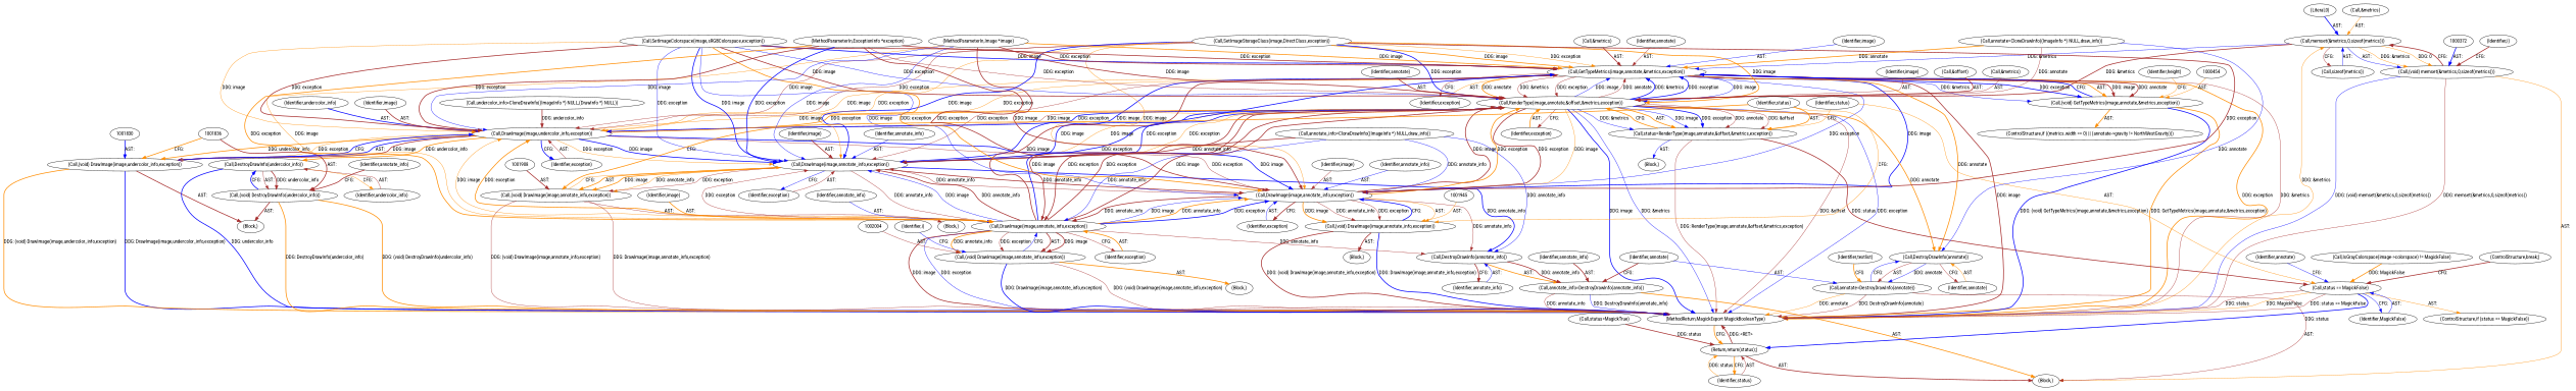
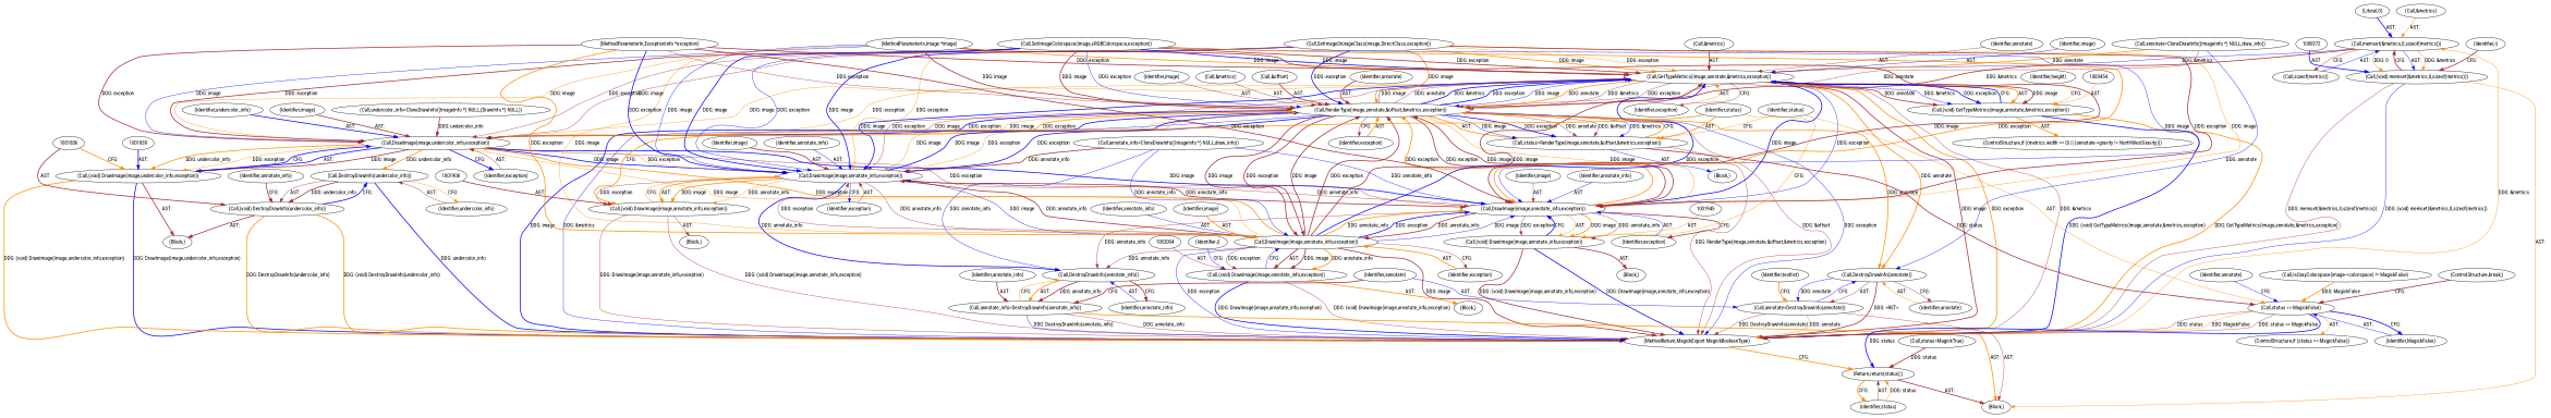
  digraph {
    fontname="Roboto Condensed"
    node [fontname="Roboto Condensed"]
    edge [color=brown fontname="Roboto Condensed" style=bold]
    n1 [label="(Call,memset(&metrics,0,sizeof(metrics)))"]
    n2 [label="(Call,(void) memset(&metrics,0,sizeof(metrics)))"]
    n3 [label="(Call,GetTypeMetrics(image,annotate,&metrics,exception))"]
    n4 [label="(Call,RenderType(image,annotate,&offset,&metrics,exception))"]
    n5 [label="(Call,sizeof(metrics))"]
    n6 [label="(MethodReturn,MagickExport MagickBooleanType)"]
    n7 [label="(Block,)"]
    n8 [label="(Call,(void) GetTypeMetrics(image,annotate,&metrics,exception))"]
    n9 [label="(Call,DrawImage(image,undercolor_info,exception))"]
    n10 [label="(Call,DrawImage(image,annotate_info,exception))"]
    n11 [label="(Call,DrawImage(image,annotate_info,exception))"]
    n12 [label="(Call,DestroyDrawInfo(annotate))"]
    n13 [label="(Identifier,exception)"]
    n14 [label="(Call,DrawImage(image,annotate_info,exception))"]
    n15 [label="(Call,status=RenderType(image,annotate,&offset,&metrics,exception))"]
    n16 [label="(Identifier,exception)"]
    n17 [label="(Return,return(status);)"]
    n18 [label="(ControlStructure,if ((metrics.width == 0) || (annotate->gravity != NorthWestGravity)))"]
    n19 [label="(Call,(void) DrawImage(image,undercolor_info,exception))"]
    n20 [label="(Call,DestroyDrawInfo(undercolor_info))"]
    n21 [label="(Identifier,exception)"]
    n22 [label="(Call,(void) DrawImage(image,annotate_info,exception))"]
    n23 [label="(Call,DestroyDrawInfo(annotate_info))"]
    n24 [label="(Identifier,exception)"]
    n25 [label="(Call,(void) DrawImage(image,annotate_info,exception))"]
    n26 [label="(Identifier,exception)"]
    n27 [label="(Call,annotate=DestroyDrawInfo(annotate))"]
    n28 [label="(Identifier,annotate)"]
    n29 [label="(Block,)"]
    n30 [label="(Call,(void) DestroyDrawInfo(undercolor_info))"]
    n31 [label="(Identifier,undercolor_info)"]
    n32 [label="(Block,)"]
    n33 [label="(Call,(void) DrawImage(image,annotate_info,exception))"]
    n34 [label="(Identifier,exception)"]
    n35 [label="(Call,annotate_info=DestroyDrawInfo(annotate_info))"]
    n36 [label="(Identifier,annotate_info)"]
    n37 [label="(Block,)"]
    n38 [label="(Call,status == MagickFalse)"]
    n39 [label="(Block,)"]
    n40 [label="(ControlStructure,if (status == MagickFalse))"]
    n41 [label="(Identifier,MagickFalse)"]
    n42 [label="(Identifier,status)"]
    n43 [label="(Block,)"]
    n44 [label="(Identifier,textlist)"]
    n45 [label="(Identifier,image)"]
    n46 [label="(Call,IsGrayColorspace(image->colorspace) != MagickFalse)"]
    n47 [label="(Call,annotate_info=CloneDrawInfo((ImageInfo *) NULL,draw_info))"]
    n48 [label="(Call,&metrics)"]
    n49 [label="(Identifier,status)"]
    n50 [label="(Identifier,annotate_info)"]
    n51 [label="(Call,SetImageStorageClass(image,DirectClass,exception))"]
    n52 [label="(Call,annotate=CloneDrawInfo((ImageInfo *) NULL,draw_info))"]
    n53 [label="(Call,&offset)"]
    n54 [label="(Identifier,annotate_info)"]
    n55 [label="(Identifier,annotate_info)"]
    n56 [label="(Identifier,undercolor_info)"]
    n57 [label="(Identifier,image)"]
    n58 [label="(Identifier,image)"]
    n59 [label="(Literal,0)"]
    n60 [label="(Identifier,image)"]
    n61 [label="(Call,&metrics)"]
    n62 [label="(ControlStructure,break;)"]
    n63 [label="(Call,SetImageColorspace(image,sRGBColorspace,exception))"]
    n64 [label="(Call,undercolor_info=CloneDrawInfo((ImageInfo *) NULL,(DrawInfo *) NULL))"]
    n65 [label="(MethodParameterIn,Image *image)"]
    n66 [label="(Identifier,annotate_info)"]
    n67 [label="(Identifier,i)"]
    n68 [label="(Identifier,annotate)"]
    n69 [label="(Identifier,status)"]
    n70 [label="(Call,status=MagickTrue)"]
    n71 [label="(Identifier,annotate)"]
    n72 [label="(Identifier,annotate_info)"]
    n73 [label="(Identifier,i)"]
    n74 [label="(Identifier,image)"]
    n75 [label="(Identifier,height)"]
    n76 [label="(Identifier,annotate)"]
    n77 [label="(Identifier,annotate)"]
    n78 [label="(Call,&metrics)"]
    n79 [label="(MethodParameterIn,ExceptionInfo *exception)"]
    n80 [label="(Identifier,image)"]
    1000372
    1000454
    1001830
    1001836
    1001908
    1001945
    1002004
    n1 -> n2 [color=blue label="AST: " style=solid]
    n1 -> n2 [color=darkorange label="DDG: &metrics" style=solid]
    n1 -> n2 [color=darkorange label="DDG: 0" style=solid]
    n1 -> n3 [color=blue label="DDG: &metrics" style=solid]
    n1 -> n4 [label="DDG: &metrics"]
    n1 -> n5 [label="CFG: " style=solid]
    n2 -> n1 [label="CFG: "]
    n2 -> n6 [label="DDG: memset(&metrics,0,sizeof(metrics))" style=solid]
    n2 -> n6 [color=blue label="DDG: (void) memset(&metrics,0,sizeof(metrics))" style=solid]
    n2 -> n7 [color=darkorange label="AST: " style=solid]
    n3 -> n4 [color=blue label="DDG: image" style=solid]
    n3 -> n4 [color=darkorange label="DDG: annotate"]
    n3 -> n4 [label="DDG: &metrics" style=solid]
    n3 -> n4 [label="DDG: exception" style=solid]
    n3 -> n6 [color=darkorange label="DDG: exception"]
    n3 -> n6 [label="DDG: &metrics" style=solid]
    n3 -> n6 [label="DDG: image"]
    n3 -> n8 [color=darkorange label="AST: "]
    n3 -> n8 [label="DDG: image"]
    n3 -> n8 [label="DDG: annotate"]
    n3 -> n8 [color=blue label="DDG: &metrics" style=solid]
    n3 -> n8 [color=blue label="DDG: exception"]
    n3 -> n9 [color=darkorange label="DDG: image" style=solid]
    n3 -> n9 [color=darkorange label="DDG: exception" style=solid]
    n3 -> n10 [color=blue label="DDG: image"]
    n3 -> n10 [label="DDG: exception" style=solid]
    n3 -> n11 [color=blue label="DDG: image"]
    n3 -> n11 [color=blue label="DDG: exception" style=solid]
    n3 -> n12 [color=darkorange label="DDG: annotate"]
    n3 -> n13 [label="CFG: " style=solid]
    n4 -> n3 [color=blue label="DDG: image" style=solid]
    n4 -> n3 [label="DDG: annotate" style=solid]
    n4 -> n3 [color=blue label="DDG: &metrics"]
    n4 -> n3 [color=blue label="DDG: exception"]
    n4 -> n6 [label="DDG: &offset" style=solid]
    n4 -> n6 [color=blue label="DDG: exception" style=solid]
    n4 -> n6 [color=blue label="DDG: image"]
    n4 -> n6 [color=blue label="DDG: &metrics" style=solid]
    n4 -> n9 [label="DDG: image" style=solid]
    n4 -> n9 [color=blue label="DDG: exception"]
    n4 -> n10 [color=darkorange label="DDG: image" style=solid]
    n4 -> n10 [color=blue label="DDG: exception"]
    n4 -> n11 [color=darkorange label="DDG: image" style=solid]
    n4 -> n11 [label="DDG: exception"]
    n4 -> n12 [color=darkorange label="DDG: annotate"]
    n4 -> n14 [label="DDG: image"]
    n4 -> n14 [label="DDG: exception"]
    n4 -> n15 [color=darkorange label="AST: "]
    n4 -> n15 [color=blue label="DDG: image" style=solid]
    n4 -> n15 [color=blue label="DDG: exception"]
    n4 -> n15 [label="DDG: annotate" style=solid]
    n4 -> n15 [label="DDG: &offset" style=solid]
    n4 -> n15 [color=blue label="DDG: &metrics" style=solid]
    n4 -> n16 [label="CFG: " style=solid]
    n5 -> n1 [color=blue label="AST: " style=solid]
    n6 -> n1 [color=darkorange label="DDG: &metrics" style=solid]
    n6 -> n17 [color=darkorange label="CFG: "]
    n8 -> n3 [color=blue label="CFG: "]
    n8 -> n6 [color=darkorange label="DDG: GetTypeMetrics(image,annotate,&metrics,exception)"]
    n8 -> n6 [color=blue label="DDG: (void) GetTypeMetrics(image,annotate,&metrics,exception)"]
    n8 -> n18 [color=darkorange label="AST: "]
    n9 -> n4 [color=darkorange label="DDG: image" style=solid]
    n9 -> n4 [color=darkorange label="DDG: exception"]
    n9 -> n10 [color=blue label="DDG: image"]
    n9 -> n10 [color=darkorange label="DDG: exception" style=solid]
    n9 -> n11 [color=blue label="DDG: image"]
    n9 -> n11 [label="DDG: exception" style=solid]
    n9 -> n19 [color=blue label="AST: "]
    n9 -> n19 [label="DDG: image"]
    n9 -> n19 [color=darkorange label="DDG: undercolor_info"]
    n9 -> n19 [color=darkorange label="DDG: exception" style=solid]
    n9 -> n20 [color=darkorange label="DDG: undercolor_info"]
    n9 -> n21 [color=blue label="CFG: "]
    n10 -> n4 [color=blue label="DDG: image"]
    n10 -> n4 [color=darkorange label="DDG: exception" style=solid]
    n10 -> n11 [label="DDG: annotate_info"]
    n10 -> n14 [label="DDG: annotate_info" style=solid]
    n10 -> n22 [color=darkorange label="AST: "]
    n10 -> n22 [color=darkorange label="DDG: image"]
    n10 -> n22 [color=darkorange label="DDG: annotate_info" style=solid]
    n10 -> n22 [label="DDG: exception" style=solid]
    n10 -> n23 [color=blue label="DDG: annotate_info"]
    n10 -> n24 [color=blue label="CFG: " style=solid]
    n11 -> n4 [label="DDG: image"]
    n11 -> n4 [color=darkorange label="DDG: exception"]
    n11 -> n10 [label="DDG: annotate_info" style=solid]
    n11 -> n14 [label="DDG: annotate_info"]
    n11 -> n23 [label="DDG: annotate_info" style=solid]
    n11 -> n25 [color=darkorange label="AST: " style=solid]
    n11 -> n25 [color=darkorange label="DDG: image"]
    n11 -> n25 [label="DDG: annotate_info" style=solid]
    n11 -> n25 [label="DDG: exception" style=solid]
    n11 -> n26 [label="CFG: "]
    n12 -> n27 [label="AST: " style=solid]
    n12 -> n27 [color=blue label="DDG: annotate" style=solid]
    n12 -> n28 [label="CFG: " style=solid]
    n13 -> n3 [color=darkorange label="AST: " style=solid]
    n14 -> n3 [label="DDG: image"]
    n14 -> n3 [color=blue label="DDG: exception"]
    n14 -> n4 [label="DDG: image"]
    n14 -> n4 [label="DDG: exception"]
    n14 -> n6 [color=blue label="DDG: exception" style=solid]
    n14 -> n6 [label="DDG: image"]
    n14 -> n9 [color=darkorange label="DDG: image" style=solid]
    n14 -> n9 [color=darkorange label="DDG: exception"]
    n14 -> n10 [color=blue label="DDG: image" style=solid]
    n14 -> n10 [label="DDG: annotate_info"]
    n14 -> n10 [label="DDG: exception" style=solid]
    n14 -> n11 [color=blue label="DDG: image" style=solid]
    n14 -> n11 [color=darkorange label="DDG: annotate_info"]
    n14 -> n11 [color=blue label="DDG: exception"]
    n14 -> n23 [label="DDG: annotate_info" style=solid]
    n14 -> n33 [label="AST: "]
    n14 -> n33 [label="DDG: image"]
    n14 -> n33 [color=darkorange label="DDG: annotate_info"]
    n14 -> n33 [label="DDG: exception" style=solid]
    n14 -> n34 [label="CFG: " style=solid]
    n15 -> n4 [color=darkorange label="CFG: "]
    n15 -> n6 [label="DDG: RenderType(image,annotate,&offset,&metrics,exception)" style=solid]
    n15 -> n38 [label="DDG: status"]
    n15 -> n39 [color=blue label="AST: " style=solid]
    n16 -> n4 [color=darkorange label="AST: "]
-   n17 -> n6 [label="DDG: <RET>"]
+   n12 -> n6 [label="DDG: <RET>"]
    n17 -> n7 [label="AST: "]
    n17 -> n42 [color=darkorange label="CFG: "]
    n19 -> n6 [color=blue label="DDG: DrawImage(image,undercolor_info,exception)"]
    n19 -> n6 [color=darkorange label="DDG: (void) DrawImage(image,undercolor_info,exception)"]
    n19 -> n9 [color=blue label="CFG: "]
    n19 -> n29 [label="AST: "]
    n20 -> n6 [color=blue label="DDG: undercolor_info"]
    n20 -> n30 [label="AST: " style=solid]
    n20 -> n30 [label="DDG: undercolor_info"]
    n20 -> n31 [color=darkorange label="CFG: " style=solid]
    n21 -> n9 [label="AST: " style=solid]
    n22 -> n6 [label="DDG: (void) DrawImage(image,annotate_info,exception)" style=solid]
    n22 -> n6 [label="DDG: DrawImage(image,annotate_info,exception)" style=solid]
    n22 -> n10 [color=darkorange label="CFG: " style=solid]
    n22 -> n32 [label="AST: " style=solid]
    n23 -> n35 [color=darkorange label="AST: "]
    n23 -> n35 [label="DDG: annotate_info"]
    n23 -> n36 [label="CFG: "]
    n24 -> n10 [label="AST: " style=solid]
    n25 -> n6 [color=blue label="DDG: DrawImage(image,annotate_info,exception)"]
    n25 -> n6 [label="DDG: (void) DrawImage(image,annotate_info,exception)"]
    n25 -> n11 [color=blue label="CFG: "]
    n25 -> n37 [label="AST: "]
    n26 -> n11 [color=blue label="AST: " style=solid]
    n27 -> n6 [label="DDG: DestroyDrawInfo(annotate)" style=solid]
    n27 -> n6 [color=darkorange label="DDG: annotate" style=solid]
    n27 -> n7 [label="AST: " style=solid]
    n27 -> n12 [color=blue label="CFG: " style=solid]
    n28 -> n12 [color=darkorange label="AST: " style=solid]
    n30 -> n6 [color=darkorange label="DDG: DestroyDrawInfo(undercolor_info)"]
    n30 -> n6 [color=darkorange label="DDG: (void) DestroyDrawInfo(undercolor_info)"]
    n30 -> n20 [color=blue label="CFG: "]
    n30 -> n29 [label="AST: "]
    n31 -> n20 [label="AST: " style=solid]
    n33 -> n6 [color=blue label="DDG: DrawImage(image,annotate_info,exception)"]
    n33 -> n6 [label="DDG: (void) DrawImage(image,annotate_info,exception)" style=solid]
    n33 -> n14 [color=blue label="CFG: " style=solid]
    n33 -> n43 [color=darkorange label="AST: "]
    n34 -> n14 [color=darkorange label="AST: "]
    n35 -> n6 [label="DDG: annotate_info" style=solid]
    n35 -> n6 [color=blue label="DDG: DestroyDrawInfo(annotate_info)" style=solid]
    n35 -> n7 [color=darkorange label="AST: "]
+   n35 -> n23 [color=darkorange label="CFG: " style=solid]
    n36 -> n23 [color=blue label="AST: " style=solid]
    n38 -> n6 [label="DDG: status" style=solid]
    n38 -> n6 [color=darkorange label="DDG: MagickFalse" style=solid]
    n38 -> n6 [label="DDG: status == MagickFalse" style=solid]
    n38 -> n17 [color=blue label="DDG: status"]
    n38 -> n40 [color=darkorange label="AST: " style=solid]
-   n38 -> n41 [color=blue label="CFG: " style=solid]
+   n38 -> n41 [color=blue label="CFG: "]
    n41 -> n38 [color=blue label="AST: " style=solid]
    n42 -> n17 [label="AST: " style=solid]
    n42 -> n17 [color=darkorange label="DDG: status" style=solid]
    n44 -> n27 [color=darkorange label="CFG: "]
    n45 -> n10 [label="AST: "]
    n46 -> n38 [color=darkorange label="DDG: MagickFalse"]
    n47 -> n10 [label="DDG: annotate_info"]
    n47 -> n11 [color=blue label="DDG: annotate_info" style=solid]
    n47 -> n14 [color=blue label="DDG: annotate_info" style=solid]
    n47 -> n23 [color=blue label="DDG: annotate_info" style=solid]
    n48 -> n4 [label="AST: " style=solid]
    n49 -> n15 [color=darkorange label="CFG: " style=solid]
    n49 -> n38 [color=darkorange label="AST: " style=solid]
    n50 -> n35 [label="AST: "]
    n51 -> n3 [color=darkorange label="DDG: image"]
    n51 -> n3 [color=darkorange label="DDG: exception" style=solid]
    n51 -> n4 [color=darkorange label="DDG: image"]
    n51 -> n4 [color=blue label="DDG: exception"]
    n51 -> n9 [label="DDG: image" style=solid]
    n51 -> n9 [label="DDG: exception" style=solid]
    n51 -> n10 [color=blue label="DDG: image"]
    n51 -> n10 [color=darkorange label="DDG: exception" style=solid]
    n51 -> n11 [color=darkorange label="DDG: image" style=solid]
    n51 -> n11 [label="DDG: exception"]
    n52 -> n3 [color=darkorange label="DDG: annotate"]
    n52 -> n4 [label="DDG: annotate" style=solid]
    n52 -> n12 [color=blue label="DDG: annotate" style=solid]
    n53 -> n4 [label="AST: "]
    n54 -> n14 [color=blue label="AST: " style=solid]
    n55 -> n10 [color=blue label="AST: " style=solid]
    n56 -> n9 [color=blue label="AST: "]
    n57 -> n14 [color=darkorange label="AST: "]
    n58 -> n9 [label="AST: "]
    n59 -> n1 [color=blue label="AST: "]
    n60 -> n11 [label="AST: " style=solid]
    n61 -> n3 [label="AST: "]
    n62 -> n38 [label="CFG: "]
    n63 -> n3 [color=blue label="DDG: image"]
    n63 -> n3 [label="DDG: exception"]
    n63 -> n4 [label="DDG: image"]
    n63 -> n4 [color=blue label="DDG: exception" style=solid]
    n63 -> n9 [color=darkorange label="DDG: image" style=solid]
    n63 -> n9 [label="DDG: exception"]
    n63 -> n10 [color=blue label="DDG: image"]
    n63 -> n10 [color=blue label="DDG: exception" style=solid]
    n63 -> n11 [color=blue label="DDG: image" style=solid]
    n63 -> n11 [color=darkorange label="DDG: exception"]
    n64 -> n9 [label="DDG: undercolor_info"]
    n65 -> n3 [color=darkorange label="DDG: image"]
    n65 -> n4 [label="DDG: image"]
    n65 -> n9 [color=blue label="DDG: image" style=solid]
    n65 -> n10 [color=blue label="DDG: image" style=solid]
    n65 -> n11 [label="DDG: image"]
    n65 -> n14 [color=darkorange label="DDG: image" style=solid]
    n66 -> n30 [label="CFG: "]
    n67 -> n33 [color=blue label="CFG: " style=solid]
    n68 -> n3 [label="AST: " style=solid]
    n69 -> n15 [color=darkorange label="AST: "]
    n69 -> n22 [color=darkorange label="CFG: "]
    n69 -> n25 [color=darkorange label="CFG: " style=solid]
    n70 -> n17 [label="DDG: status"]
    n71 -> n4 [label="AST: "]
    n72 -> n11 [color=blue label="AST: " style=solid]
    n73 -> n2 [label="CFG: "]
    n74 -> n3 [color=blue label="AST: " style=solid]
    n75 -> n8 [color=darkorange label="CFG: " style=solid]
    n76 -> n27 [color=blue label="AST: " style=solid]
    n76 -> n35 [label="CFG: "]
    n77 -> n38 [color=blue label="CFG: " style=solid]
    n78 -> n1 [color=darkorange label="AST: " style=solid]
    n79 -> n3 [label="DDG: exception"]
    n79 -> n4 [label="DDG: exception" style=solid]
    n79 -> n9 [label="DDG: exception"]
    n79 -> n10 [color=blue label="DDG: exception"]
    n79 -> n11 [label="DDG: exception"]
    n79 -> n14 [color=darkorange label="DDG: exception"]
    n80 -> n4 [label="AST: " style=solid]
    1000372 -> n2 [color=blue label="AST: "]
    1000454 -> n8 [color=darkorange label="AST: " style=solid]
    1001830 -> n19 [color=blue label="AST: "]
    1001836 -> n19 [color=darkorange label="CFG: "]
    1001836 -> n30 [label="AST: "]
    1001908 -> n22 [label="AST: "]
    1001945 -> n25 [color=darkorange label="AST: " style=solid]
    1002004 -> n33 [label="AST: " style=solid]
  }
